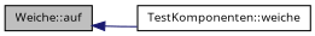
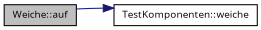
  digraph {
    rankdir=LR
    fontname="Open Sans"
    node [color=black fontname="Open Sans" fontsize=10 shape=record style=filled]
    n1 [fillcolor=grey75 fontcolor=black height=0.2 label="Weiche::auf" width=0.4]
    n2 [fillcolor=white height=0.2 label="TestKomponenten::weiche" width=0.4]
-   n1 -> n2 [color=midnightblue dir=back fontname="Open Sans" fontsize=10 labelfontname=Helvetica labelfontsize=10 style=solid]
+   n2 -> n1 [color=midnightblue dir=back fontname="Open Sans" fontsize=10 labelfontname=Helvetica labelfontsize=10 style=solid]
  }
